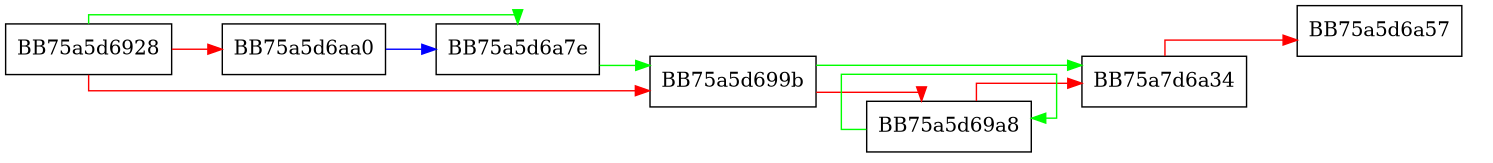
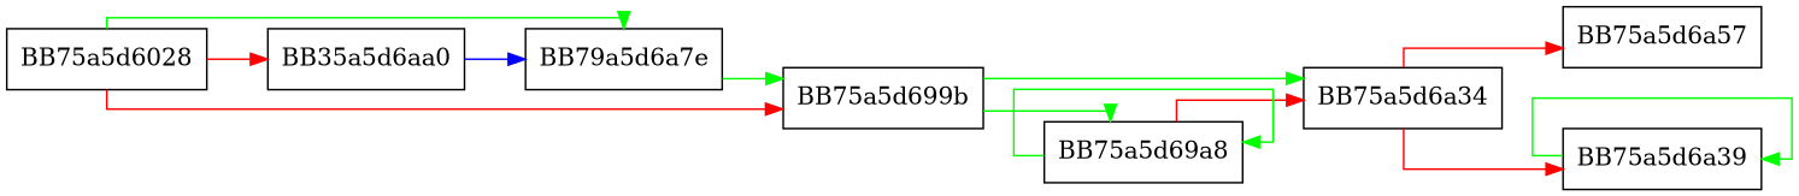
  digraph {
    rankdir=LR
    splines=ortho
    node [shape=box]
    edge [color=red]
-   BB75a5d6928
-   BB75a5d6a7e
+   BB75a5d6928 [label=BB75a5d6028]
+   BB75a5d6a7e [label=BB79a5d6a7e]
    BB75a5d699b
-   BB75a5d6aa0
-   BB75a5d6a34 [label=BB75a7d6a34]
+   BB75a5d6aa0 [label=BB35a5d6aa0]
+   BB75a5d6a34
    BB75a5d69a8
    BB75a5d6a57
+   BB75a5d6a39
    BB75a5d6928 -> BB75a5d6a7e [color=green]
    BB75a5d6928 -> BB75a5d699b
    BB75a5d6928 -> BB75a5d6aa0
    BB75a5d6a7e -> BB75a5d699b [color=green]
    BB75a5d699b -> BB75a5d6a34 [color=green]
-   BB75a5d699b -> BB75a5d69a8
+   BB75a5d699b -> BB75a5d69a8 [color=green]
    BB75a5d6aa0 -> BB75a5d6a7e [color=blue]
    BB75a5d6a34 -> BB75a5d6a57
+   BB75a5d6a34 -> BB75a5d6a39
    BB75a5d69a8 -> BB75a5d6a34
    BB75a5d69a8 -> BB75a5d69a8 [color=green]
+   BB75a5d6a39 -> BB75a5d6a39 [color=green]
  }
